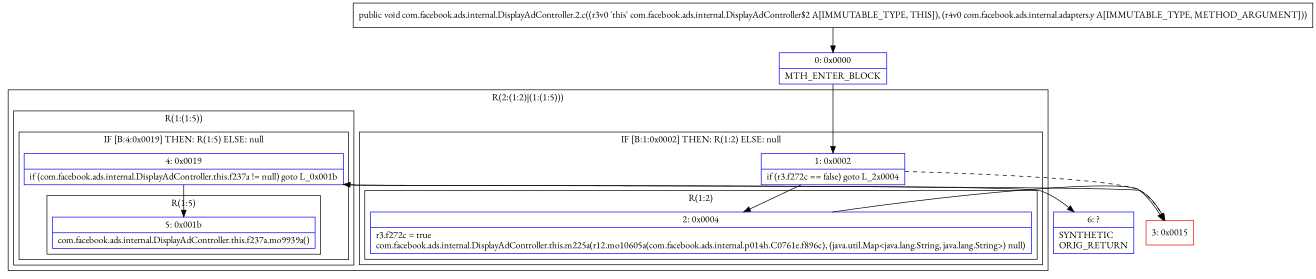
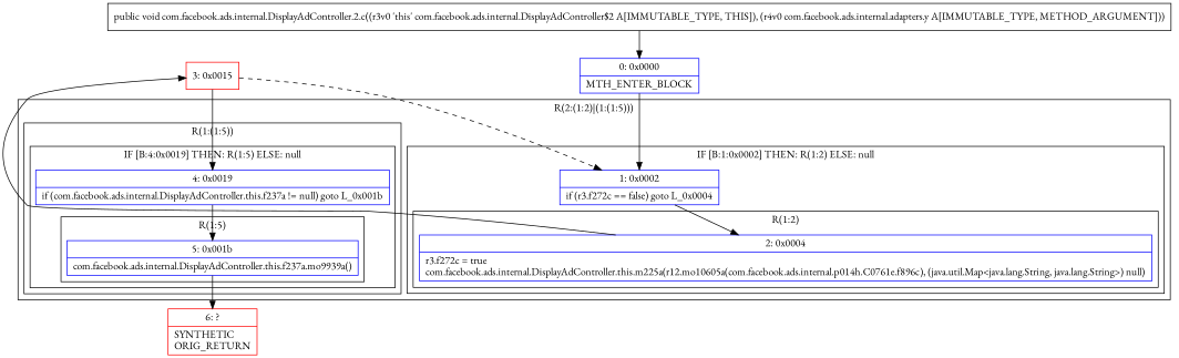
  digraph {
    fontname="EB Garamond"
    node [color=blue fontname="EB Garamond" shape=record]
    edge [fontname="EB Garamond"]
    n1 [label="{2\:\ 0x0004|r3.f272c = true\lcom.facebook.ads.internal.DisplayAdController.this.m225a(r12.mo10605a(com.facebook.ads.internal.p014h.C0761e.f896c), (java.util.Map\<java.lang.String, java.lang.String\>) null)\l}"]
-   n2 [label="{1\:\ 0x0002|if (r3.f272c == false) goto L_2x0004\l}"]
+   n2 [label="{1\:\ 0x0002|if (r3.f272c == false) goto L_0x0004\l}"]
    n3 [label="{5\:\ 0x001b|com.facebook.ads.internal.DisplayAdController.this.f237a.mo9939a()\l}"]
    n4 [label="{4\:\ 0x0019|if (com.facebook.ads.internal.DisplayAdController.this.f237a != null) goto L_0x001b\l}"]
    n5 [color=red label="{3\:\ 0x0015}"]
-   n6 [label="{6\:\ ?|SYNTHETIC\lORIG_RETURN\l}"]
+   n6 [color=red label="{6\:\ ?|SYNTHETIC\lORIG_RETURN\l}"]
    n7 [label="{0\:\ 0x0000|MTH_ENTER_BLOCK\l}"]
    n8 [label="{public void com.facebook.ads.internal.DisplayAdController.2.c((r3v0 'this' com.facebook.ads.internal.DisplayAdController$2 A[IMMUTABLE_TYPE, THIS]), (r4v0 com.facebook.ads.internal.adapters.y A[IMMUTABLE_TYPE, METHOD_ARGUMENT])) }" color=""]
    subgraph cluster_1 {
      label="R(2:(1:2)|(1:(1:5)))"
      subgraph cluster_2 {
        label="IF [B:1:0x0002] THEN: R(1:2) ELSE: null"
        n2
        subgraph cluster_3 {
          label="R(1:2)"
          n1
        }
      }
      subgraph cluster_4 {
        label="R(1:(1:5))"
        subgraph cluster_5 {
          label="IF [B:4:0x0019] THEN: R(1:5) ELSE: null"
          n4
          subgraph cluster_6 {
            label="R(1:5)"
            n3
          }
        }
      }
    }
    n1 -> n5
    n2 -> n1
-   n2 -> n5 [style=dashed]
-   n4 -> n6
+   n5 -> n2 [style=dashed]
+   n3 -> n6
    n4 -> n3
    n5 -> n4
    n7 -> n2
    n8 -> n7
  }
